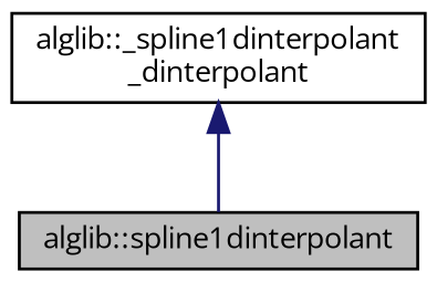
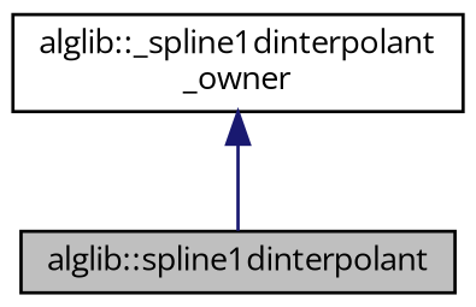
  digraph {
    fontname="Open Sans"
    node [color=black fontname="Open Sans" fontsize=10 shape=record style=filled]
    n1 [fillcolor=grey75 fontcolor=black height=0.2 label="alglib::spline1dinterpolant" width=0.4]
-   n2 [fillcolor=white height=0.2 label="alglib::_spline1dinterpolant\l_dinterpolant" width=0.4]
+   n2 [fillcolor=white height=0.2 label="alglib::_spline1dinterpolant\l_owner" width=0.4]
    n2 -> n1 [color=midnightblue dir=back fontname="Open Sans" fontsize=10 labelfontname=Helvetica labelfontsize=10 style=solid]
  }
